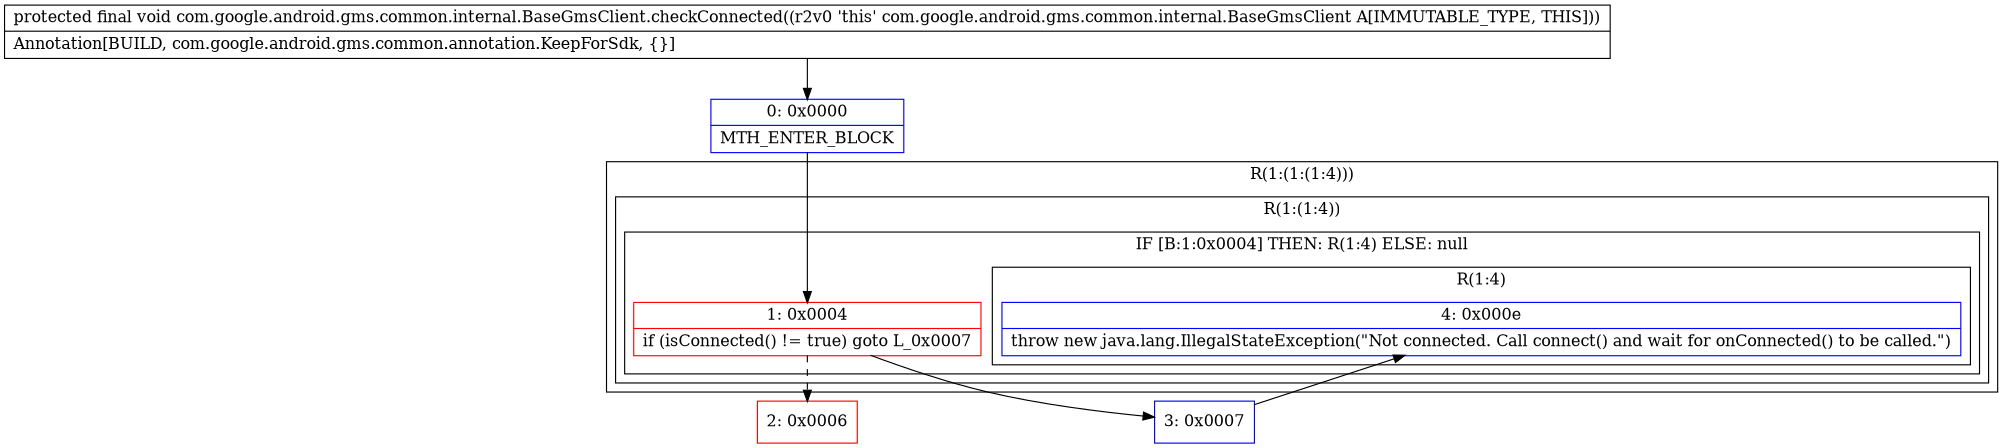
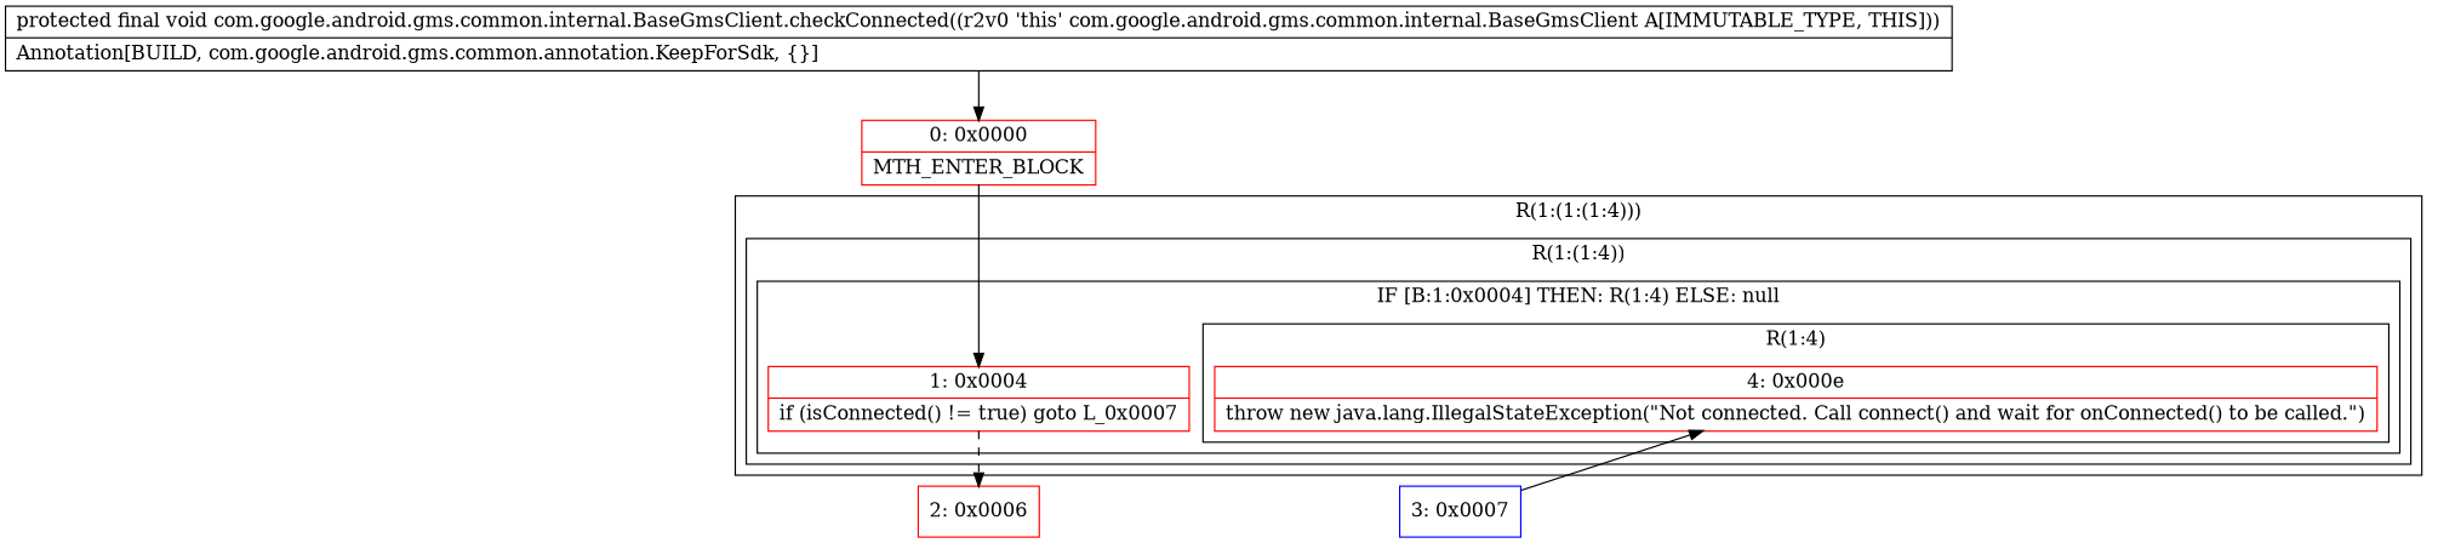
  digraph {
    node [color=red shape=record]
-   n1 [color=blue label="{4\:\ 0x000e|throw new java.lang.IllegalStateException(\"Not connected. Call connect() and wait for onConnected() to be called.\")\l}"]
+   n1 [label="{4\:\ 0x000e|throw new java.lang.IllegalStateException(\"Not connected. Call connect() and wait for onConnected() to be called.\")\l}"]
    n2 [label="{1\:\ 0x0004|if (isConnected() != true) goto L_0x0007\l}"]
    n3 [label="{2\:\ 0x0006}"]
    n4 [color=blue label="{3\:\ 0x0007}"]
-   n5 [color=blue label="{0\:\ 0x0000|MTH_ENTER_BLOCK\l}"]
+   n5 [label="{0\:\ 0x0000|MTH_ENTER_BLOCK\l}"]
    n6 [label="{protected final void com.google.android.gms.common.internal.BaseGmsClient.checkConnected((r2v0 'this' com.google.android.gms.common.internal.BaseGmsClient A[IMMUTABLE_TYPE, THIS]))  | Annotation[BUILD, com.google.android.gms.common.annotation.KeepForSdk, \{\}]\l}" color=""]
    subgraph cluster_1 {
      label="R(1:(1:(1:4)))"
      subgraph cluster_2 {
        label="R(1:(1:4))"
        subgraph cluster_3 {
          label="IF [B:1:0x0004] THEN: R(1:4) ELSE: null"
          n2
          subgraph cluster_4 {
            label="R(1:4)"
            n1
          }
        }
      }
    }
    n2 -> n3 [style=dashed]
-   n2 -> n4
    n4 -> n1
    n5 -> n2
    n6 -> n5
  }
